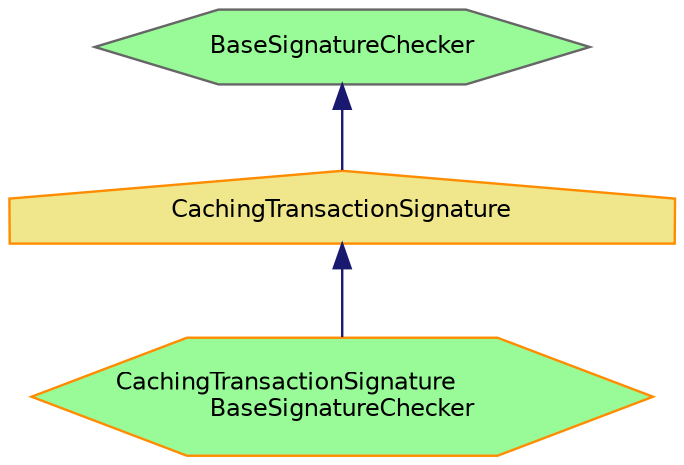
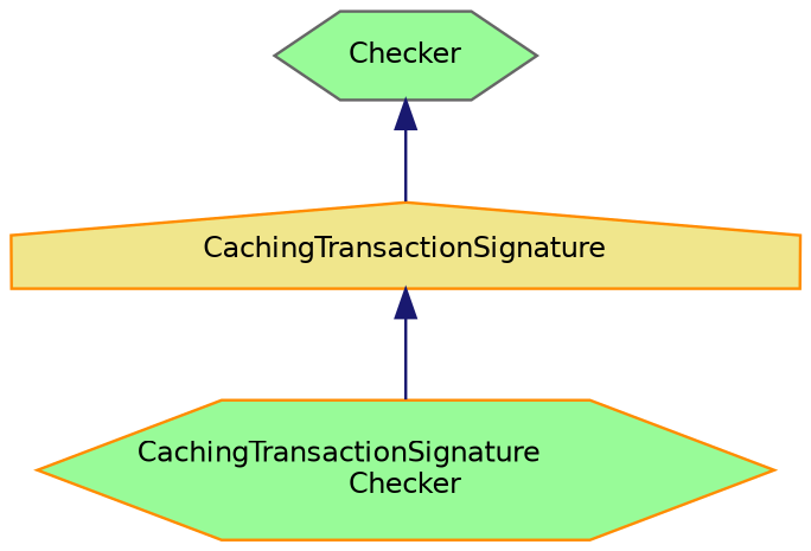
  digraph {
    node [color=darkorange fillcolor=palegreen fontname=Helvetica fontsize=10 shape=hexagon style=filled]
    edge [color=midnightblue dir=back fontname=Helvetica fontsize=10 labelfontname=Helvetica labelfontsize=10 style=solid]
-   n1 [fontcolor=black height=0.2 label="CachingTransactionSignature\lBaseSignatureChecker" width=0.4]
+   n1 [fontcolor=black height=0.2 label="CachingTransactionSignature\lChecker" width=0.4]
    n2 [fillcolor=khaki height=0.2 label=CachingTransactionSignature shape=house width=0.4]
-   n3 [color=gray40 height=0.2 label=BaseSignatureChecker width=0.4]
+   n3 [color=gray40 height=0.2 label=Checker width=0.4]
    n2 -> n1
    n3 -> n2
  }
